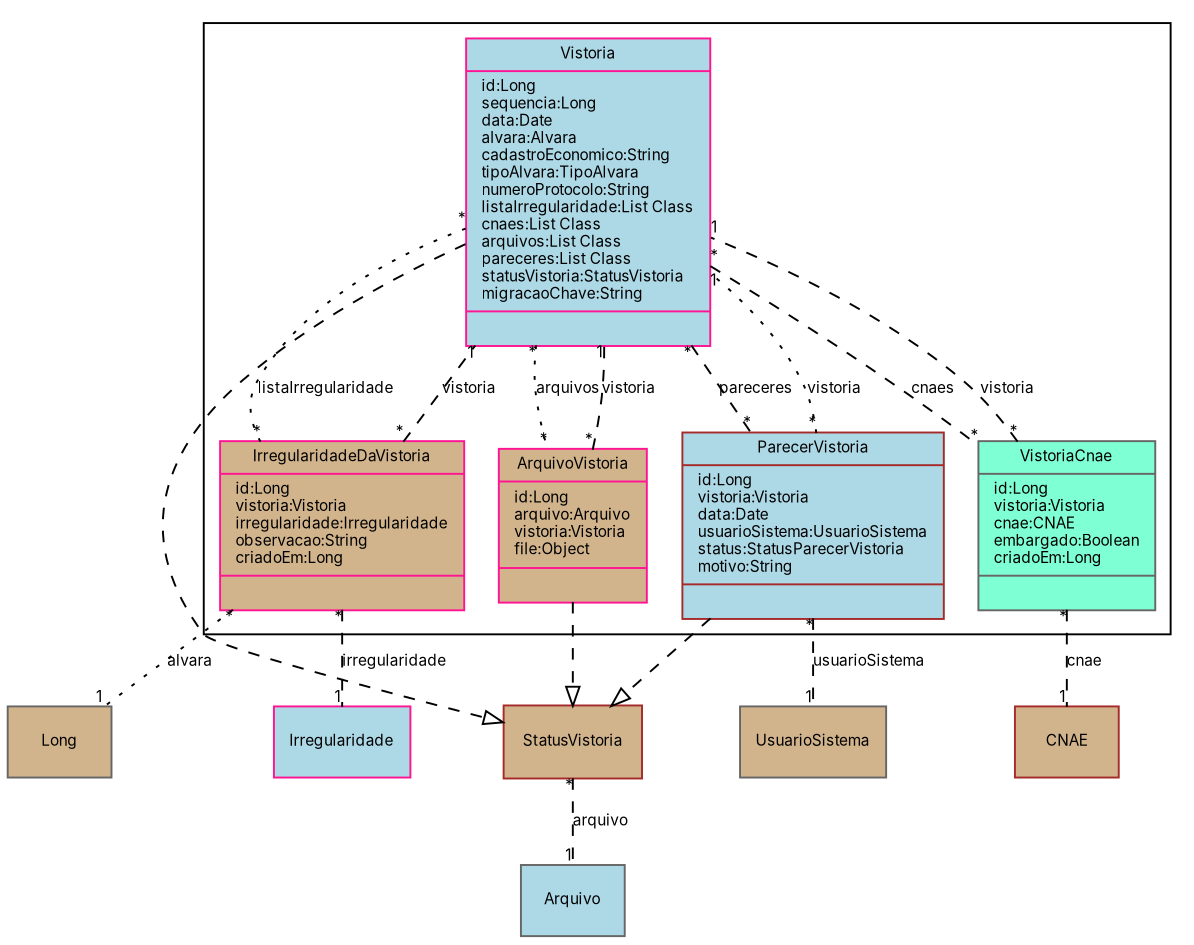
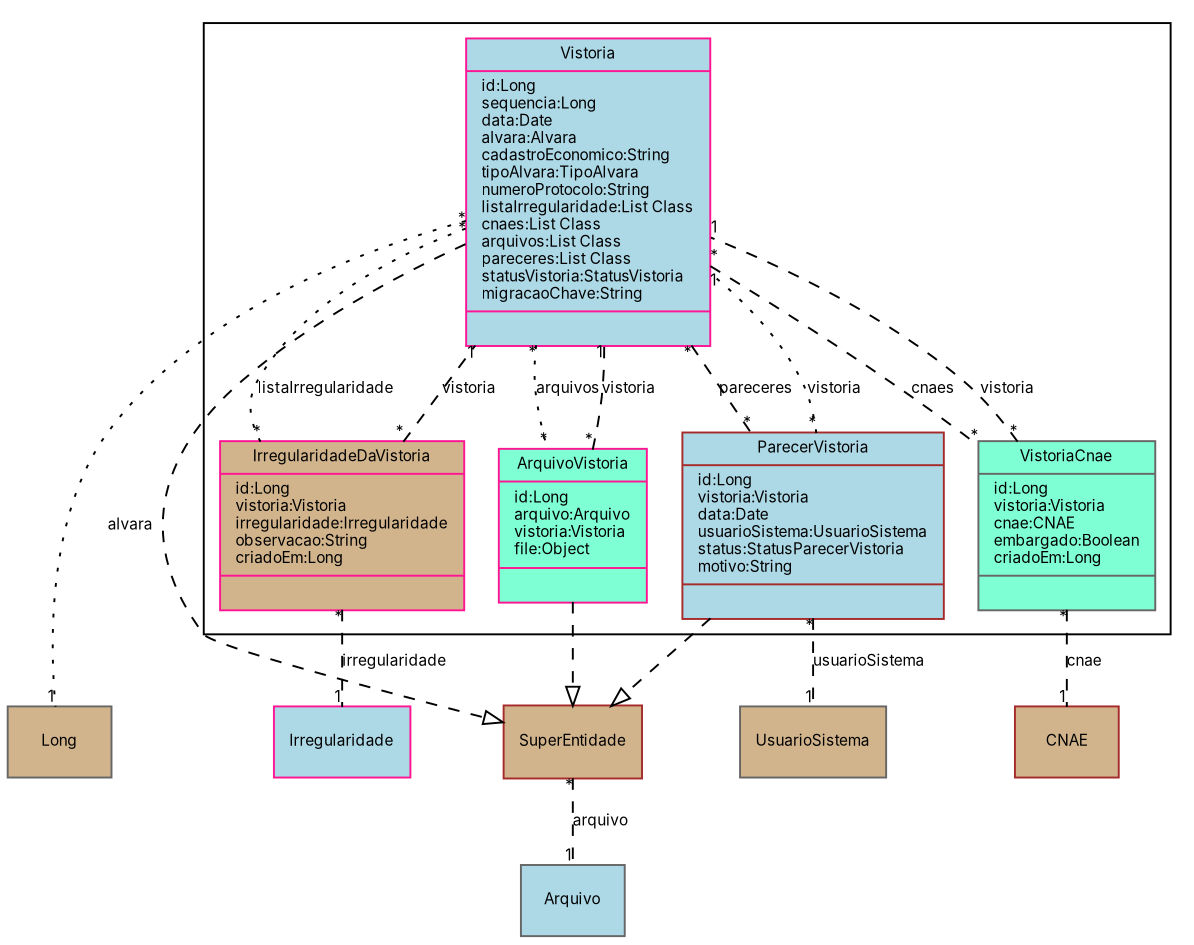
  digraph {
    fontname=Inter
    fontsize=8
    node [color=deeppink fillcolor=tan fontname=Inter fontsize=8 shape=record style=filled]
    edge [arrowhead=none fontname=Inter fontsize=8 headlabel=1 style=dashed taillabel="*"]
    n1 [fillcolor=lightblue label="{Vistoria|id:Long\lsequencia:Long\ldata:Date\lalvara:Alvara\lcadastroEconomico:String\ltipoAlvara:TipoAlvara\lnumeroProtocolo:String\llistaIrregularidade:List Class\lcnaes:List Class\larquivos:List Class\lpareceres:List Class\lstatusVistoria:StatusVistoria\lmigracaoChave:String\l|\l}"]
    n2 [label="{IrregularidadeDaVistoria|id:Long\lvistoria:Vistoria\lirregularidade:Irregularidade\lobservacao:String\lcriadoEm:Long\l|\l}"]
    n3 [color=gray40 fillcolor=aquamarine label="{VistoriaCnae|id:Long\lvistoria:Vistoria\lcnae:CNAE\lembargado:Boolean\lcriadoEm:Long\l|\l}"]
-   n4 [label="{ArquivoVistoria|id:Long\larquivo:Arquivo\lvistoria:Vistoria\lfile:Object\l|\l}"]
+   n4 [fillcolor=aquamarine label="{ArquivoVistoria|id:Long\larquivo:Arquivo\lvistoria:Vistoria\lfile:Object\l|\l}"]
    n5 [color=brown fillcolor=lightblue label="{ParecerVistoria|id:Long\lvistoria:Vistoria\ldata:Date\lusuarioSistema:UsuarioSistema\lstatus:StatusParecerVistoria\lmotivo:String\l|\l}"]
    n6 [color=gray40 label=Long]
-   SuperEntidade [color=brown label=StatusVistoria]
+   SuperEntidade [color=brown]
    Irregularidade [fillcolor=lightblue]
    CNAE [color=brown]
    UsuarioSistema [color=gray40]
    Arquivo [color=gray40 fillcolor=lightblue]
    subgraph cluster_1 {
      n1
      n2
      n3
      n4
      n5
    }
    n1 -> n2 [headlabel="*" label=listaIrregularidade style=dotted]
    n1 -> n3 [headlabel="*" label=cnaes]
    n1 -> n4 [headlabel="*" label=arquivos style=dotted]
    n1 -> n5 [headlabel="*" label=pareceres]
-   n2 -> n6 [label=alvara style=dotted]
+   n1 -> n6 [label=alvara style=dotted]
    n1 -> SuperEntidade [arrowhead=empty headlabel="" taillabel=""]
    n2 -> n1 [label=vistoria]
    n2 -> Irregularidade [label=irregularidade]
    n3 -> n1 [label=vistoria]
    n3 -> CNAE [label=cnae]
    n4 -> n1 [label=vistoria]
    n4 -> SuperEntidade [arrowhead=empty headlabel="" taillabel=""]
    n5 -> n1 [label=vistoria style=dotted]
    n5 -> SuperEntidade [arrowhead=empty headlabel="" taillabel=""]
    n5 -> UsuarioSistema [label=usuarioSistema]
    SuperEntidade -> Arquivo [label=arquivo]
  }
